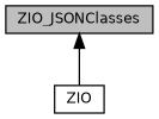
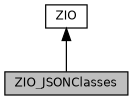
  digraph {
    rankdir=TB
    node [color=black fontname=Helvetica fontsize=10 shape=box style=filled]
    n1 [fillcolor=white height=0.2 label=ZIO width=0.4]
    n2 [fillcolor=grey75 fontcolor=black height=0.2 label=ZIO_JSONClasses width=0.4]
-   n2 -> n1 [dir=back fontname=Helvetica fontsize=10 labelfontname=Helvetica labelfontsize=10 shape=plaintext style=solid]
+   n1 -> n2 [dir=back fontname=Helvetica fontsize=10 labelfontname=Helvetica labelfontsize=10 shape=plaintext style=solid]
  }
